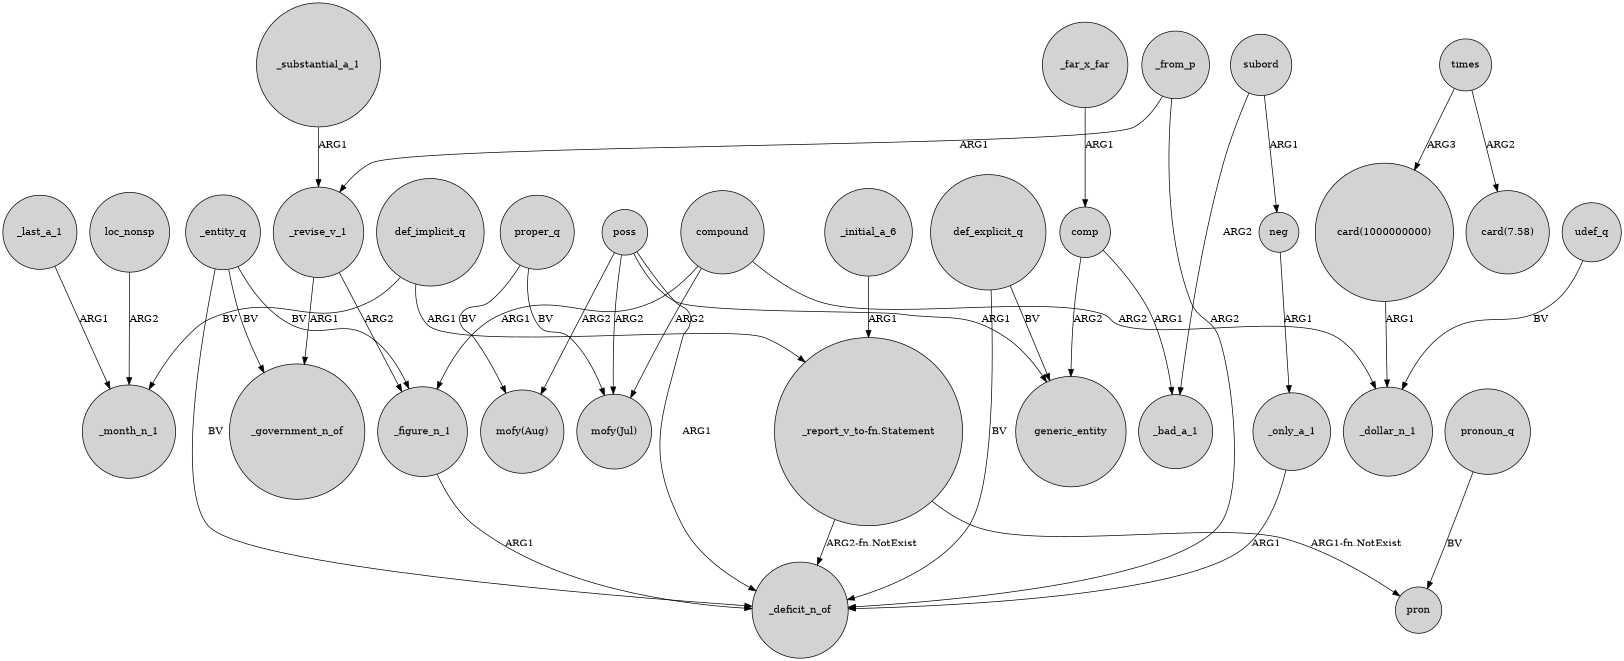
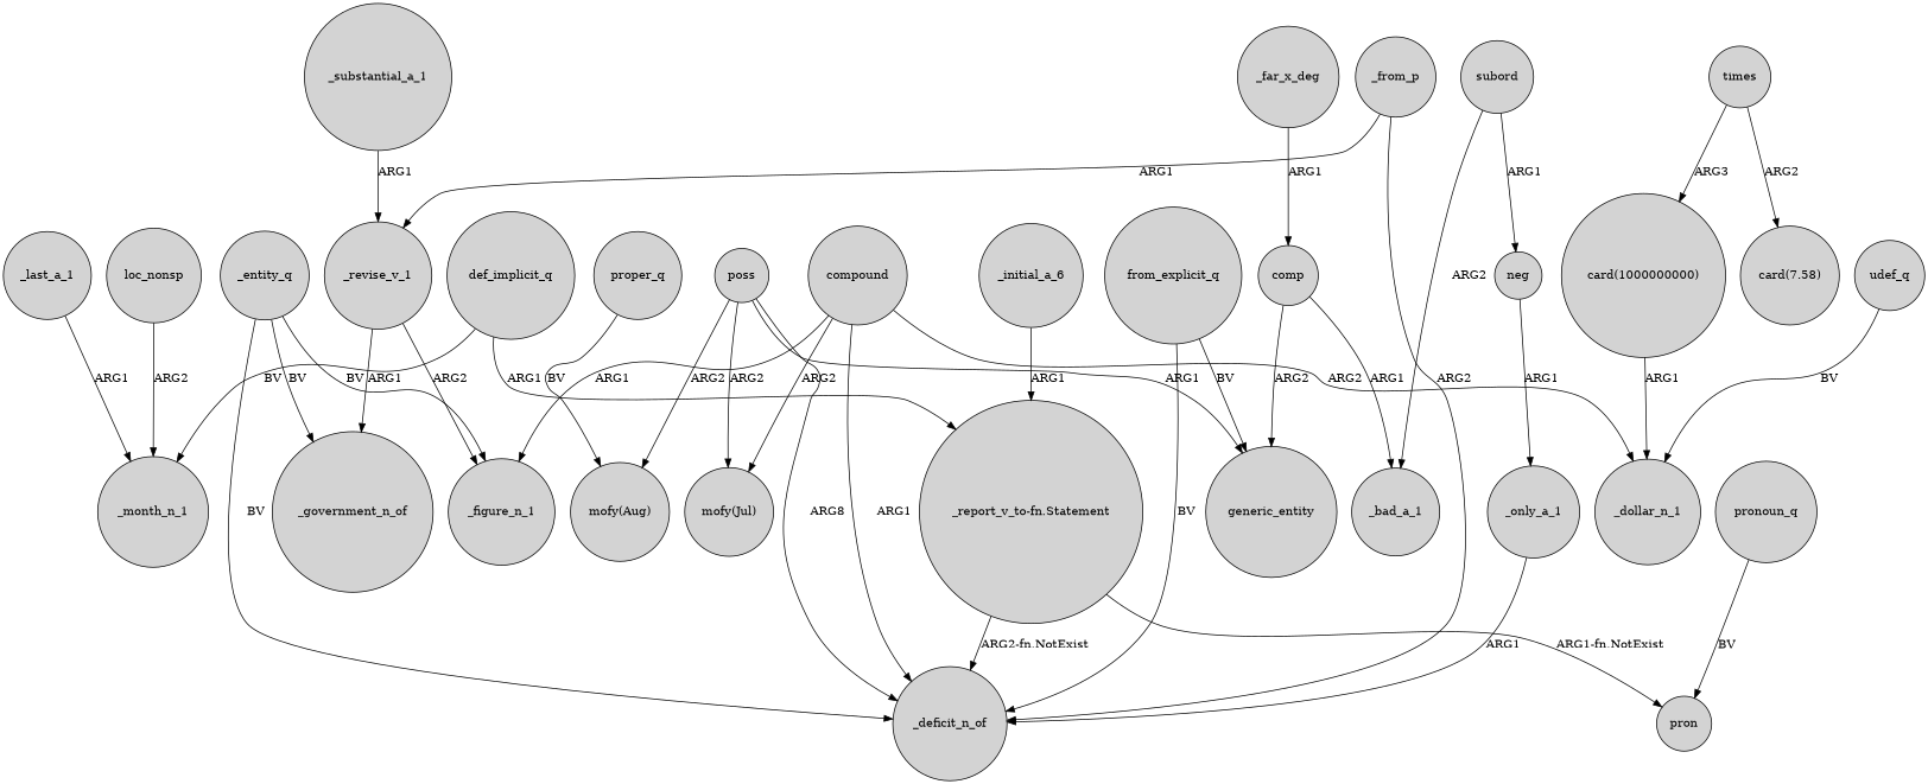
  digraph {
    node [shape=circle style=filled]
    def_implicit_q
    _month_n_1
    "_report_v_to-fn.Statement"
    proper_q
    "mofy(Jul)"
    "mofy(Aug)"
    poss
    generic_entity
    _deficit_n_of
    _substantial_a_1
    _revise_v_1
    _figure_n_1
    _government_n_of
-   def_explicit_q
+   def_explicit_q [label=from_explicit_q]
    times
    "card(7.58)"
    "card(1000000000)"
    _dollar_n_1
    comp
    _bad_a_1
    _from_p
    loc_nonsp
    pron
    neg
    _only_a_1
    n26 [label=_entity_q]
    compound
    subord
    pronoun_q
    n30 [label=_initial_a_6]
-   _far_x_deg [label=_far_x_far]
+   _far_x_deg
    _last_a_1
    udef_q
    def_implicit_q -> _month_n_1 [label=BV]
    def_implicit_q -> "_report_v_to-fn.Statement" [label=ARG1]
    "_report_v_to-fn.Statement" -> _deficit_n_of [label="ARG2-fn.NotExist"]
    "_report_v_to-fn.Statement" -> pron [label="ARG1-fn.NotExist"]
-   proper_q -> "mofy(Jul)" [label=BV]
    proper_q -> "mofy(Aug)" [label=BV]
    poss -> "mofy(Jul)" [label=ARG2]
    poss -> "mofy(Aug)" [label=ARG2]
    poss -> generic_entity [label=ARG1]
-   poss -> _deficit_n_of [label=ARG1]
+   poss -> _deficit_n_of [label=ARG8]
    _substantial_a_1 -> _revise_v_1 [label=ARG1]
    _revise_v_1 -> _figure_n_1 [label=ARG2]
    _revise_v_1 -> _government_n_of [label=ARG1]
    def_explicit_q -> generic_entity [label=BV]
    def_explicit_q -> _deficit_n_of [label=BV]
    times -> "card(7.58)" [label=ARG2]
    times -> "card(1000000000)" [label=ARG3]
    "card(1000000000)" -> _dollar_n_1 [label=ARG1]
    comp -> generic_entity [label=ARG2]
    comp -> _bad_a_1 [label=ARG1]
    _from_p -> _deficit_n_of [label=ARG2]
    _from_p -> _revise_v_1 [label=ARG1]
    loc_nonsp -> _month_n_1 [label=ARG2]
    neg -> _only_a_1 [label=ARG1]
    _only_a_1 -> _deficit_n_of [label=ARG1]
    n26 -> _deficit_n_of [label=BV]
    n26 -> _figure_n_1 [label=BV]
    n26 -> _government_n_of [label=BV]
    compound -> "mofy(Jul)" [label=ARG2]
-   _figure_n_1 -> _deficit_n_of [label=ARG1]
+   compound -> _deficit_n_of [label=ARG1]
    compound -> _figure_n_1 [label=ARG1]
    compound -> _dollar_n_1 [label=ARG2]
    subord -> _bad_a_1 [label=ARG2]
    subord -> neg [label=ARG1]
    pronoun_q -> pron [label=BV]
    n30 -> "_report_v_to-fn.Statement" [label=ARG1]
    _far_x_deg -> comp [label=ARG1]
    _last_a_1 -> _month_n_1 [label=ARG1]
    udef_q -> _dollar_n_1 [label=BV]
  }
